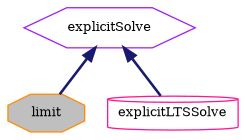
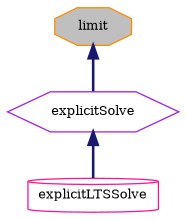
  digraph {
    fontname="DejaVu Serif"
    rankdir=TB
    node [fontname="DejaVu Serif" fontsize=10]
    edge [color=midnightblue dir=back fontname="DejaVu Serif" fontsize=10 labelfontname=FreeSans labelfontsize=10 style=bold]
    n1 [color=darkorange fillcolor=grey75 fontcolor=black height=0.2 label=limit shape=octagon style=filled width=0.4]
    n2 [color=purple height=0.2 label=explicitSolve shape=hexagon width=0.4]
    n3 [color=deeppink height=0.2 label=explicitLTSSolve shape=cylinder width=0.4]
-   n2 -> n1
+   n1 -> n2
    n2 -> n3
  }
